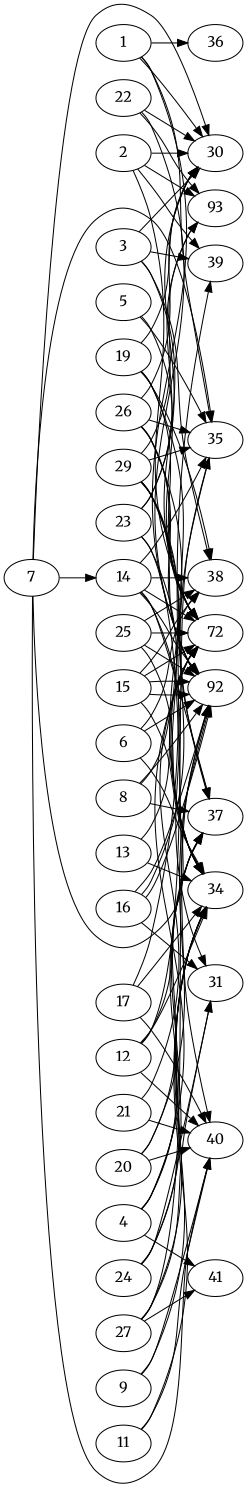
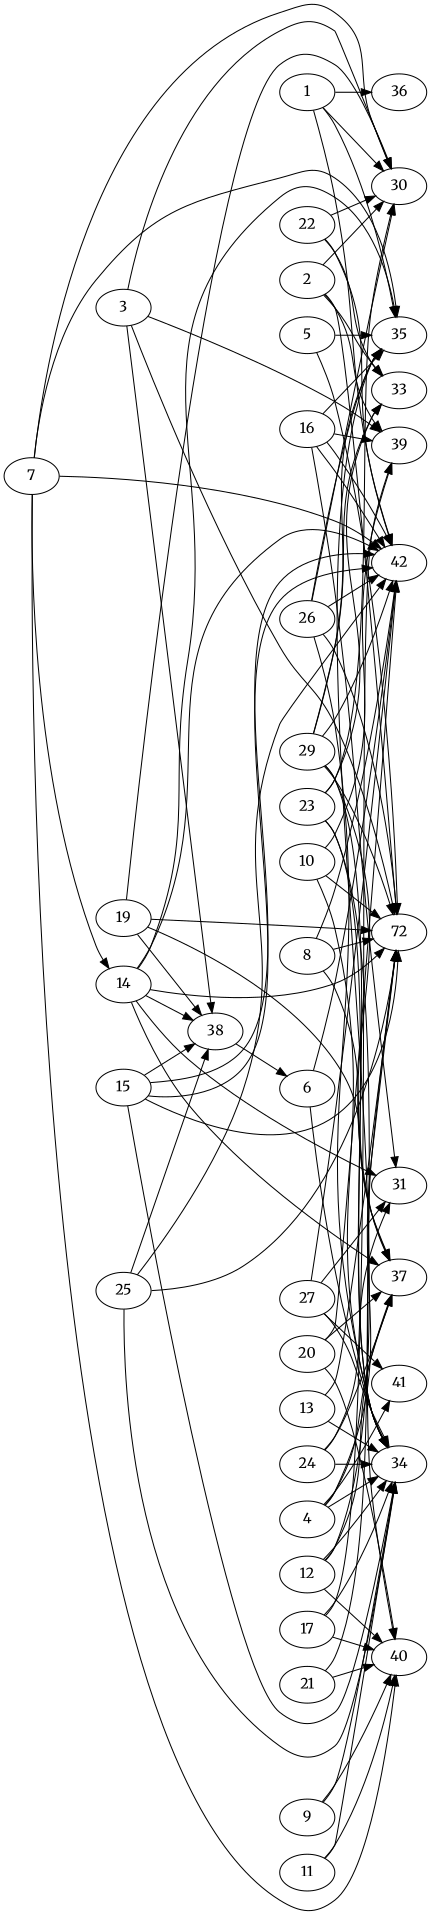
  digraph {
    fontname=Merriweather
    rankdir=LR
    node [alpha=0.02 fontname=Merriweather]
    edge [fontname=Merriweather]
    1 [alpha=0.06 expect_size=79322611698438976]
    30 [alpha=0.18 expect_size=497785284006463488]
    35 [alpha=0.10 expect_size=516064402539253376]
    36 [alpha=0.17 expect_size=3386052870446107328512]
-   42 [alpha=0.13 expect_size=33430224025569856 label=92]
+   42 [alpha=0.13 expect_size=33430224025569856]
    2 [alpha=0.19 expect_size=2635769815429261312]
    n7 [alpha=0.06 expect_size=87837095252662608 label=72]
-   33 [alpha=0.01 expect_size=175524776420235542528 label=93]
+   33 [alpha=0.01 expect_size=175524776420235542528]
    39 [alpha=0.05 expect_size=5505657612460477120512]
    3 [alpha=0.04 expect_size=201315914480330720]
    38 [expect_size=4488636132455224832]
    4 [alpha=0.15 expect_size=238453767433317024]
    34 [alpha=0.17 expect_size=44592012925622944]
    37 [alpha=0.19 expect_size=10481040948731496448]
    41 [alpha=0.05 expect_size=24034629735824584]
    5 [alpha=0.07 expect_size=17960869368414418763776]
    6 [alpha=0.13 expect_size=138637289979772080]
    7 [alpha=0.08 expect_size=596694819018117504]
    40 [expect_size=2351791851956561408]
    14 [alpha=0.18 expect_size=46485241354337408]
    8 [alpha=0.18 expect_size=912031016895188566016]
    9 [alpha=0.00 expect_size=5751752418085830656000]
    31 [alpha=0.19 expect_size=79931146449411072]
+   10 [alpha=0.16 expect_size=6466099436989841408]
    11 [alpha=0.08 expect_size=809504582869981331456]
    12 [expect_size=12476176935126154]
    13 [alpha=0.15 expect_size=7766925077210448896]
    15 [alpha=0.17 expect_size=4378342869657669120]
    16 [alpha=0.09 expect_size=134736646168445744]
    17 [alpha=0.10 expect_size=6067314279795604324352]
    19 [alpha=0.09 expect_size=1061956565324546944]
    20 [alpha=0.19 expect_size=586482487740636069888]
    21 [alpha=0.13 expect_size=3600678225978600]
    22 [expect_size=779718508999461760]
    23 [alpha=0.12 expect_size=165573959594374528]
    24 [expect_size=58647246181838480]
    25 [alpha=0.03 expect_size=84300251099231984]
    26 [alpha=0.06 expect_size=13020221059793252352]
    27 [alpha=0.10 expect_size=37344657769786560]
    29 [alpha=0.17 expect_size=476060040883760832]
    1 -> 30
    1 -> 35
    1 -> 36
    1 -> 42
    2 -> 30
    2 -> n7
    2 -> 33
    2 -> 39
    3 -> 30
    3 -> n7
    3 -> 39
    3 -> 38
    4 -> n7
    4 -> 34
    4 -> 37
    4 -> 41
    5 -> 35
    5 -> n7
    6 -> 42
-   6 -> 38
+   38 -> 6
    6 -> 34
    7 -> 30
    7 -> 35
    7 -> 42
    7 -> 40
    7 -> 14
    14 -> 35
    14 -> 42
    14 -> n7
    14 -> 38
    14 -> 37
    14 -> 31
    8 -> 42
    8 -> n7
    8 -> 37
    9 -> 34
    9 -> 40
+   10 -> n7
+   10 -> 39
+   10 -> 34
    11 -> 34
    11 -> 40
    12 -> 35
    12 -> 34
    12 -> 37
    12 -> 40
    13 -> n7
    13 -> 34
    15 -> 42
    15 -> 42
    15 -> n7
    15 -> 38
    15 -> 34
    16 -> 35
    16 -> 42
    16 -> 42
+   16 -> 39
    16 -> 31
    17 -> 39
    17 -> 34
    17 -> 40
    19 -> 30
    19 -> n7
    19 -> 38
    19 -> 37
    20 -> 42
    20 -> 37
    20 -> 40
    21 -> n7
    21 -> 40
    22 -> 30
    22 -> 42
    22 -> 33
    23 -> 30
    23 -> 33
    23 -> 34
    23 -> 40
    24 -> 34
    24 -> 37
    24 -> 31
    25 -> 42
    25 -> n7
    25 -> 38
    25 -> 34
    26 -> 30
    26 -> 35
    26 -> 42
    26 -> n7
    26 -> 34
    27 -> 42
    27 -> 34
    27 -> 41
    27 -> 31
    29 -> 35
    29 -> 42
    29 -> n7
    29 -> 33
    29 -> 34
    29 -> 37
  }
